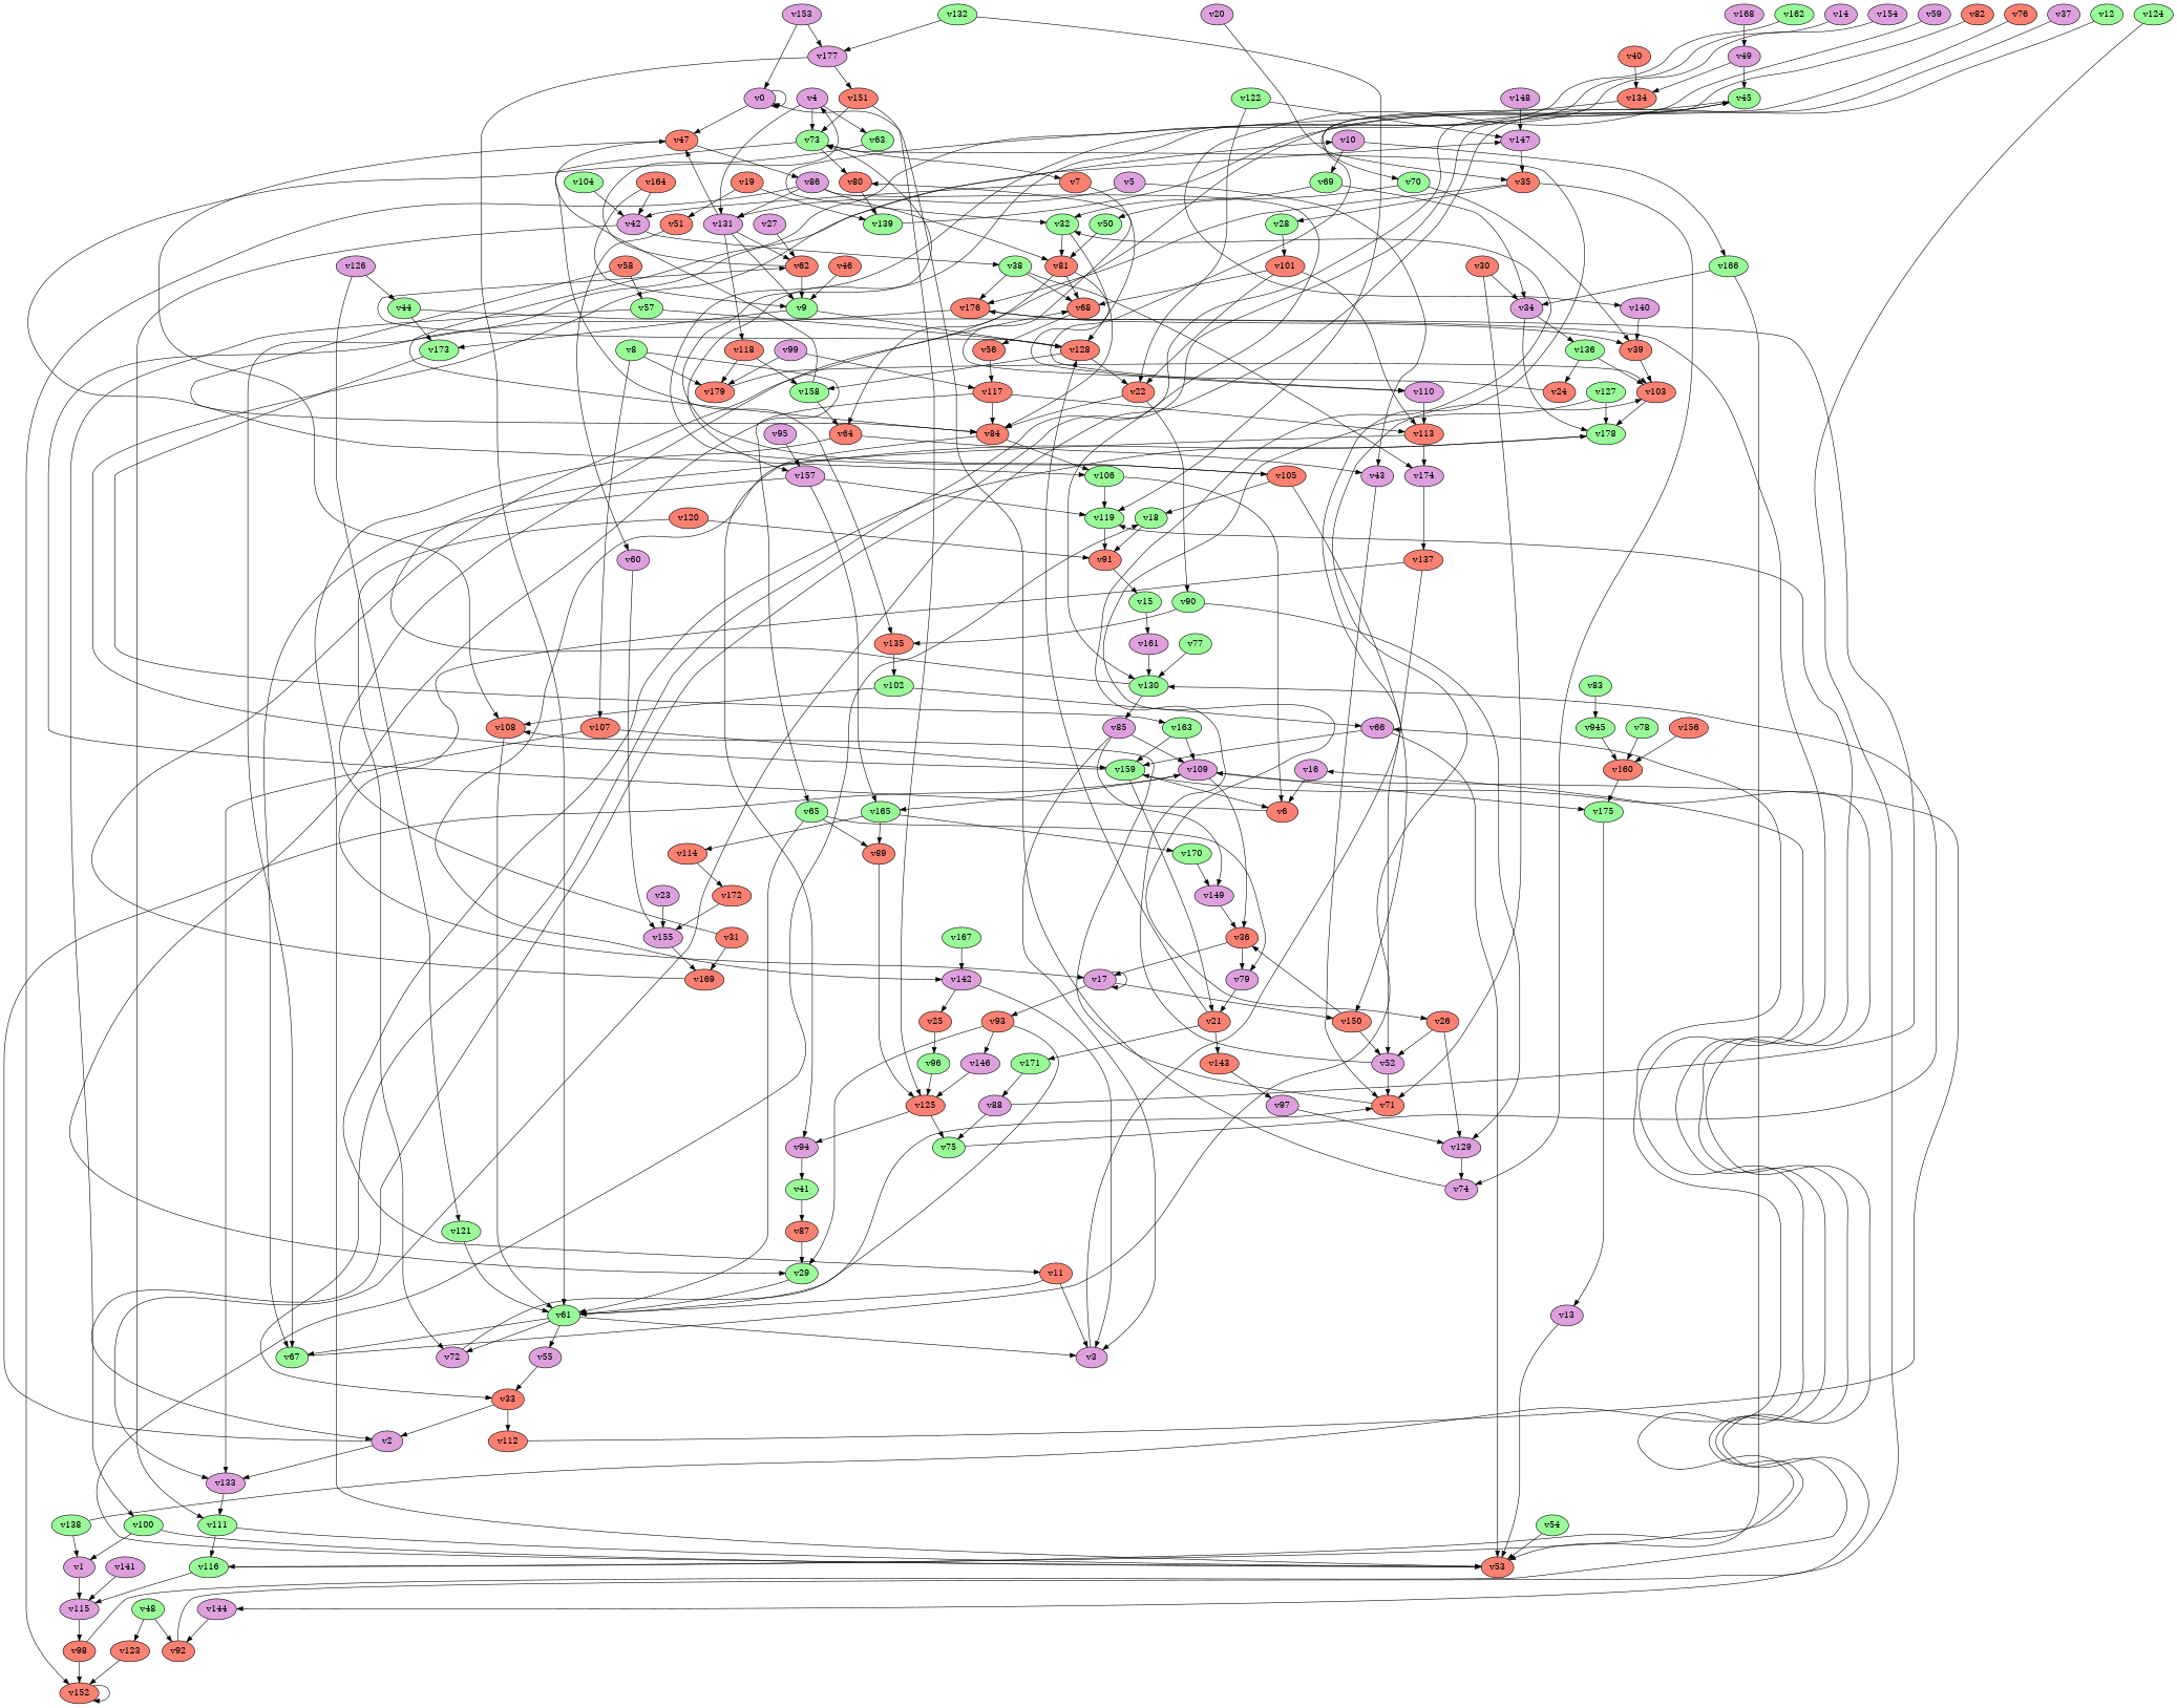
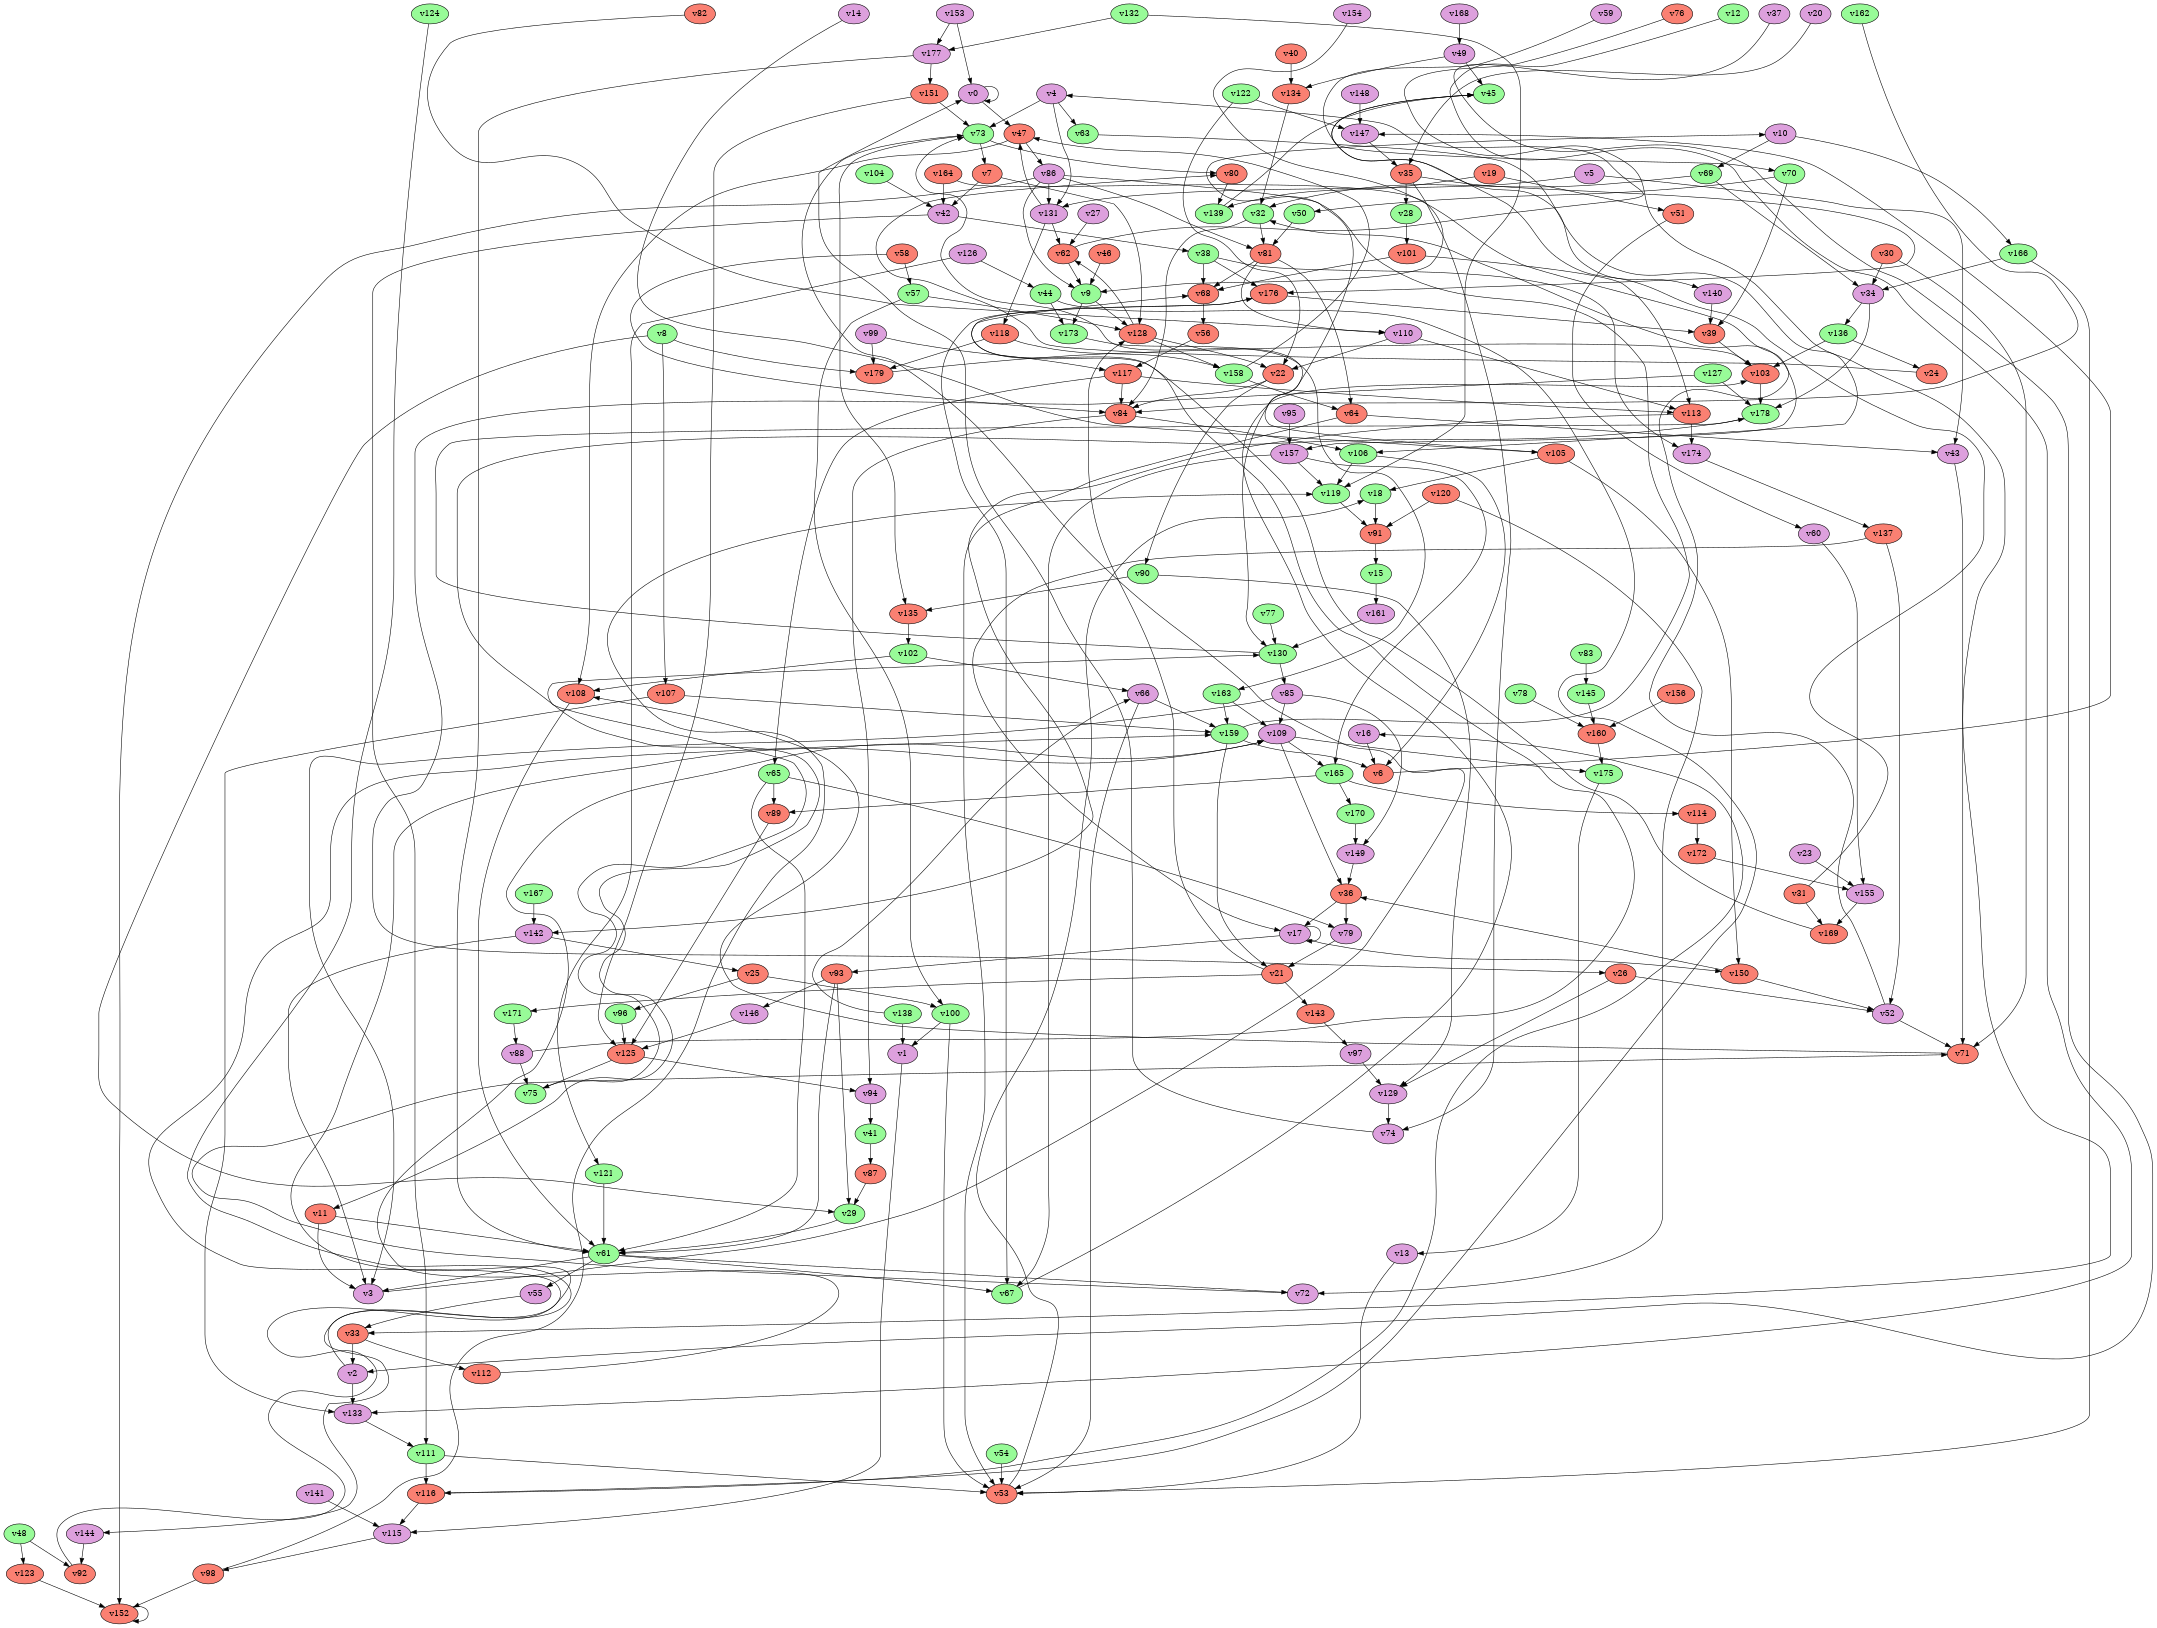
  digraph {
    node [fillcolor=salmon player=0 style=filled]
    v0 [fillcolor=plum player=1]
    v47 [player=1]
    v86 [fillcolor=plum]
    v108
    v1 [fillcolor=plum]
    v115 [fillcolor=plum]
    v98 [player=1]
    v2 [fillcolor=plum]
    v109 [fillcolor=plum]
    v133 [fillcolor=plum]
    v36 [player=1]
    v165 [fillcolor=palegreen]
    v175 [fillcolor=palegreen player=1]
    v111 [fillcolor=palegreen player=1]
    v3 [fillcolor=plum]
    v73 [fillcolor=palegreen player=1]
    v7 [player=1]
    v80
    v135
    v4 [fillcolor=plum]
    v63 [fillcolor=palegreen]
    v131 [fillcolor=plum]
    v106 [fillcolor=palegreen]
    v62
    v118 [player=1]
    v5 [fillcolor=plum]
    v43 [fillcolor=plum]
    v71 [player=1]
    v6 [player=1]
    v147 [fillcolor=plum]
    v35
    v42 [fillcolor=plum player=1]
    v128 [player=1]
    v38 [fillcolor=palegreen]
    v22 [player=1]
    v158 [fillcolor=palegreen player=1]
    v8 [fillcolor=palegreen player=1]
    v29 [fillcolor=palegreen player=1]
    v107
    v179
    v61 [fillcolor=palegreen player=1]
    v159 [fillcolor=palegreen]
    v103
    v9 [fillcolor=palegreen player=1]
    v173 [fillcolor=palegreen player=1]
    v163 [fillcolor=palegreen player=1]
    v10 [fillcolor=plum player=1]
    v69 [fillcolor=palegreen player=1]
    v166 [fillcolor=palegreen player=1]
    v34 [fillcolor=plum]
    v32 [fillcolor=palegreen player=1]
    v53
    v11 [player=1]
    v55 [fillcolor=plum]
    v67 [fillcolor=palegreen player=1]
    v72 [fillcolor=plum]
    v12 [fillcolor=palegreen]
    v13 [fillcolor=plum]
    v18 [fillcolor=palegreen]
    v14 [fillcolor=plum player=1]
    v105
    v150 [player=1]
    v15 [fillcolor=palegreen player=1]
    v161 [fillcolor=plum player=1]
    v130 [fillcolor=palegreen player=1]
    v16 [fillcolor=plum]
    v17 [fillcolor=plum]
    v93
    v146 [fillcolor=plum]
    v52 [fillcolor=plum player=1]
    v91
    v19 [player=1]
    v51
    v139 [fillcolor=palegreen player=1]
    v60 [fillcolor=plum]
    v45 [fillcolor=palegreen]
    v20 [fillcolor=plum]
    v28 [fillcolor=palegreen]
    v74 [fillcolor=plum]
    v176 [player=1]
    v21 [player=1]
    v143 [player=1]
    v171 [fillcolor=palegreen player=1]
    v97 [fillcolor=plum]
    v88 [fillcolor=plum player=1]
    v84
    v90 [fillcolor=palegreen player=1]
    v94 [fillcolor=plum]
    v129 [fillcolor=plum player=1]
    v23 [fillcolor=plum player=1]
    v155 [fillcolor=plum]
    v169 [player=1]
    v24 [player=1]
    v25 [player=1]
    v96 [fillcolor=palegreen]
    v100 [fillcolor=palegreen]
    v125 [player=1]
    v26
    v27 [fillcolor=plum player=1]
    v101 [player=1]
    v68 [player=1]
    v113
    v30 [player=1]
    v136 [fillcolor=palegreen]
    v178 [fillcolor=palegreen player=1]
    v31 [player=1]
    v70 [fillcolor=palegreen]
    v81 [player=1]
    v64
    v110 [fillcolor=plum player=1]
    v33
    v112 [player=1]
    v39 [player=1]
    v79 [fillcolor=plum]
    v37 [fillcolor=plum]
    v174 [fillcolor=plum player=1]
    v56
    v137
    v40
    v134
    v41 [fillcolor=palegreen]
    v87 [player=1]
-   v116 [fillcolor=palegreen]
+   v116
    v44 [fillcolor=palegreen player=1]
    v50 [fillcolor=palegreen]
    v46
    v152
    v48 [fillcolor=palegreen player=1]
    v92
    v123
    v49 [fillcolor=plum]
    v54 [fillcolor=palegreen player=1]
    v117
    v65 [fillcolor=palegreen]
    v57 [fillcolor=palegreen player=1]
    v58
    v59 [fillcolor=plum player=1]
    v140 [fillcolor=plum player=1]
    v119 [fillcolor=palegreen player=1]
    v89
    v66 [fillcolor=plum player=1]
    v102 [fillcolor=palegreen player=1]
    v75 [fillcolor=palegreen]
    v85 [fillcolor=plum player=1]
    v76
    v77 [fillcolor=palegreen player=1]
    v78 [fillcolor=palegreen player=1]
    v160 [player=1]
    v82
    v83 [fillcolor=palegreen]
-   v145 [fillcolor=palegreen player=1 label=v945]
+   v145 [fillcolor=palegreen player=1]
    v149 [fillcolor=plum player=1]
    v95 [fillcolor=plum]
    v157 [fillcolor=plum]
    v99 [fillcolor=plum player=1]
    v142 [fillcolor=plum]
    v104 [fillcolor=palegreen player=1]
    v114 [player=1]
    v170 [fillcolor=palegreen]
    v172
    v120 [player=1]
    v121 [fillcolor=palegreen]
    v122 [fillcolor=palegreen player=1]
    v124 [fillcolor=palegreen player=1]
    v144 [fillcolor=plum player=1]
    v126 [fillcolor=plum player=1]
    v127 [fillcolor=palegreen]
    v132 [fillcolor=palegreen]
    v177 [fillcolor=plum player=1]
    v151
    v138 [fillcolor=palegreen]
    v141 [fillcolor=plum player=1]
    v148 [fillcolor=plum]
    v153 [fillcolor=plum player=1]
    v154 [fillcolor=plum]
    v156 [player=1]
    v162 [fillcolor=palegreen player=1]
    v164 [player=1]
    v167 [fillcolor=palegreen player=1]
    v168 [fillcolor=plum]
    v0 -> v0
    v0 -> v47
    v47 -> v86
    v47 -> v108
    v86 -> v131
-   v131 -> v9
+   v86 -> v9
    v86 -> v130
    v86 -> v81
    v86 -> v152
    v108 -> v61
    v1 -> v115
    v115 -> v98
    v98 -> v152
    v98 -> v119 [constraint="t mod 3 == 1"]
    v2 -> v109 [constraint="t < 15"]
    v2 -> v133
    v109 -> v36
    v109 -> v165
    v109 -> v175
    v133 -> v111
    v36 -> v17
    v36 -> v79
    v165 -> v89
    v165 -> v114
    v165 -> v170
    v175 -> v13
    v111 -> v53
    v111 -> v116
    v3 -> v73 [constraint="t mod 4 == 0"]
    v73 -> v7
    v73 -> v80
    v73 -> v135
    v7 -> v42
    v7 -> v128
    v80 -> v139
    v135 -> v102
    v4 -> v73
    v4 -> v63
    v4 -> v131
    v63 -> v106 [constraint="t < 7"]
    v131 -> v47
    v131 -> v62
    v131 -> v118
    v106 -> v6
    v106 -> v119
    v62 -> v4 [constraint="t >= 5"]
    v62 -> v9
    v118 -> v158
    v118 -> v179
    v5 -> v131
    v5 -> v43
    v43 -> v71
    v71 -> v108 [constraint="t < 12"]
    v6 -> v147 [constraint="t mod 2 == 0"]
    v147 -> v35
    v35 -> v28
    v35 -> v74
    v35 -> v176 [constraint="t < 10"]
    v42 -> v111
    v42 -> v38
    v128 -> v62 [constraint="t < 13"]
    v128 -> v22
    v128 -> v158
    v38 -> v176
    v38 -> v68
    v38 -> v174
    v22 -> v84
    v22 -> v90
    v158 -> v47
    v158 -> v64
    v8 -> v29 [constraint="t mod 4 == 2"]
    v8 -> v107
    v8 -> v179
    v29 -> v61
    v107 -> v133
    v107 -> v159
    v179 -> v103 [constraint="t < 5"]
    v61 -> v3
    v61 -> v55
    v61 -> v67
    v61 -> v72
    v159 -> v6
    v159 -> v10 [constraint="t < 10"]
    v159 -> v21
    v103 -> v178
    v9 -> v128
    v9 -> v173
    v173 -> v163 [constraint="t mod 4 == 1"]
    v163 -> v109
    v163 -> v159
    v10 -> v69
    v10 -> v166
    v69 -> v34
    v69 -> v32
    v166 -> v34
    v166 -> v53
    v34 -> v136
    v34 -> v178
    v32 -> v84
    v32 -> v81
    v53 -> v18 [constraint="t mod 4 == 3"]
    v11 -> v3
    v11 -> v61
    v55 -> v33
    v67 -> v103 [constraint="t < 9"]
    v72 -> v71 [constraint="t < 15"]
    v12 -> v133 [constraint="t < 12"]
    v13 -> v53
    v18 -> v91
    v14 -> v105 [constraint="t mod 2 == 1"]
    v105 -> v73 [constraint="t < 5"]
    v105 -> v18
    v105 -> v150
    v150 -> v36
    v150 -> v52
    v15 -> v161
    v161 -> v130
    v130 -> v178 [constraint="t >= 2"]
    v130 -> v85
    v16 -> v6
    v17 -> v150
    v17 -> v17
    v17 -> v93
    v93 -> v29
    v93 -> v61
    v93 -> v146
    v146 -> v125
    v52 -> v71
    v52 -> v32 [constraint="t >= 1"]
    v91 -> v15
    v19 -> v51
    v19 -> v139
    v51 -> v60
    v139 -> v45 [constraint="t >= 1"]
    v60 -> v155
    v45 -> v70 [constraint="t mod 2 == 1"]
    v20 -> v35 [constraint="t < 8"]
    v28 -> v101
    v74 -> v0
    v176 -> v67
    v176 -> v39
    v21 -> v128
    v21 -> v143
    v21 -> v171 [constraint="t >= 5"]
    v143 -> v97
    v171 -> v88
    v97 -> v129
    v88 -> v176 [constraint="t mod 2 == 1"]
    v88 -> v75
    v84 -> v106
    v84 -> v94
    v90 -> v135
    v90 -> v129
    v94 -> v41
    v129 -> v74
    v23 -> v155
    v155 -> v169
    v169 -> v68 [constraint="t < 13"]
    v24 -> v80 [constraint="t < 7"]
    v25 -> v96
+   v25 -> v100
    v96 -> v125
    v100 -> v1
    v100 -> v53
    v125 -> v94
    v125 -> v75
    v26 -> v52
    v26 -> v129
    v27 -> v62
    v101 -> v68
    v101 -> v113
    v68 -> v56
    v113 -> v174
    v113 -> v142 [constraint="t >= 3"]
    v30 -> v71
    v30 -> v34
    v136 -> v103
    v136 -> v24
    v178 -> v11 [constraint="t < 14"]
    v31 -> v45 [constraint="t >= 2"]
    v31 -> v169
    v70 -> v39
    v70 -> v50
    v81 -> v68
    v81 -> v64
    v81 -> v110 [constraint="t mod 5 == 4"]
    v64 -> v43
    v64 -> v53
-   v101 -> v22
+   v110 -> v22
    v110 -> v113
    v33 -> v2
    v33 -> v112
    v112 -> v109 [constraint="t >= 2"]
    v39 -> v103
    v79 -> v21
    v37 -> v2 [constraint="t < 9"]
    v174 -> v137
    v56 -> v117
    v137 -> v17 [constraint="t mod 3 == 1"]
    v137 -> v52
    v40 -> v134
    v134 -> v32 [constraint="t >= 3"]
    v41 -> v87
    v87 -> v29
    v116 -> v115
    v116 -> v16 [constraint="t mod 5 == 2"]
    v44 -> v173
    v44 -> v116 [constraint="t < 6"]
    v50 -> v81
    v46 -> v9
    v152 -> v152 [constraint="t mod 2 == 1"]
    v48 -> v92
    v48 -> v123
    v92 -> v159 [constraint="t mod 3 == 0"]
    v123 -> v152
    v49 -> v45
    v49 -> v134
    v54 -> v53
    v117 -> v84
    v117 -> v113
    v117 -> v65
    v65 -> v61
    v65 -> v79 [constraint="t mod 4 == 1"]
    v65 -> v89
    v57 -> v128
    v57 -> v100
    v58 -> v84 [constraint="t >= 5"]
    v58 -> v57
    v59 -> v140 [constraint="t mod 3 == 0"]
    v140 -> v39
    v119 -> v91
    v89 -> v125
    v66 -> v159
    v66 -> v53
    v102 -> v108
    v102 -> v66
    v75 -> v130 [constraint="t >= 5"]
    v85 -> v109
    v85 -> v3
    v85 -> v149
    v76 -> v33 [constraint="t >= 3"]
    v77 -> v130
    v78 -> v160
    v160 -> v175
    v82 -> v110 [constraint="t mod 4 == 2"]
    v83 -> v145
    v145 -> v160
    v149 -> v36
    v95 -> v157
    v157 -> v165
    v157 -> v67
    v157 -> v119
    v99 -> v179
    v99 -> v117
    v142 -> v3
    v142 -> v25
    v104 -> v42
    v114 -> v172
    v170 -> v149
    v172 -> v155
    v120 -> v72
    v120 -> v91
    v121 -> v61
    v122 -> v147
    v122 -> v22
    v124 -> v144 [constraint="t >= 2"]
    v144 -> v92
    v126 -> v44
    v126 -> v121
    v127 -> v26 [constraint="t mod 4 == 3"]
    v127 -> v178
    v132 -> v119
    v132 -> v177
    v177 -> v61
    v177 -> v151
    v151 -> v73
    v151 -> v125
    v138 -> v1
    v138 -> v66 [constraint="t < 11"]
    v141 -> v115
    v148 -> v147
    v153 -> v0
    v153 -> v177
    v154 -> v157 [constraint="t mod 2 == 1"]
    v156 -> v160
    v162 -> v84 [constraint="t < 15"]
    v164 -> v42
    v164 -> v9 [constraint="t mod 5 == 4"]
    v167 -> v142
    v168 -> v49
  }
